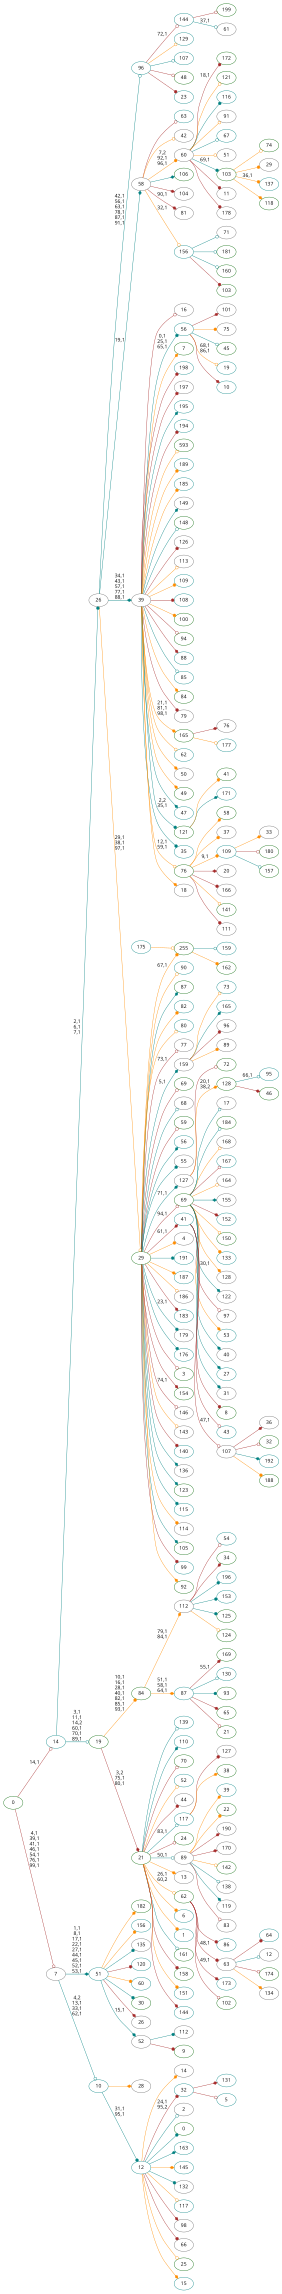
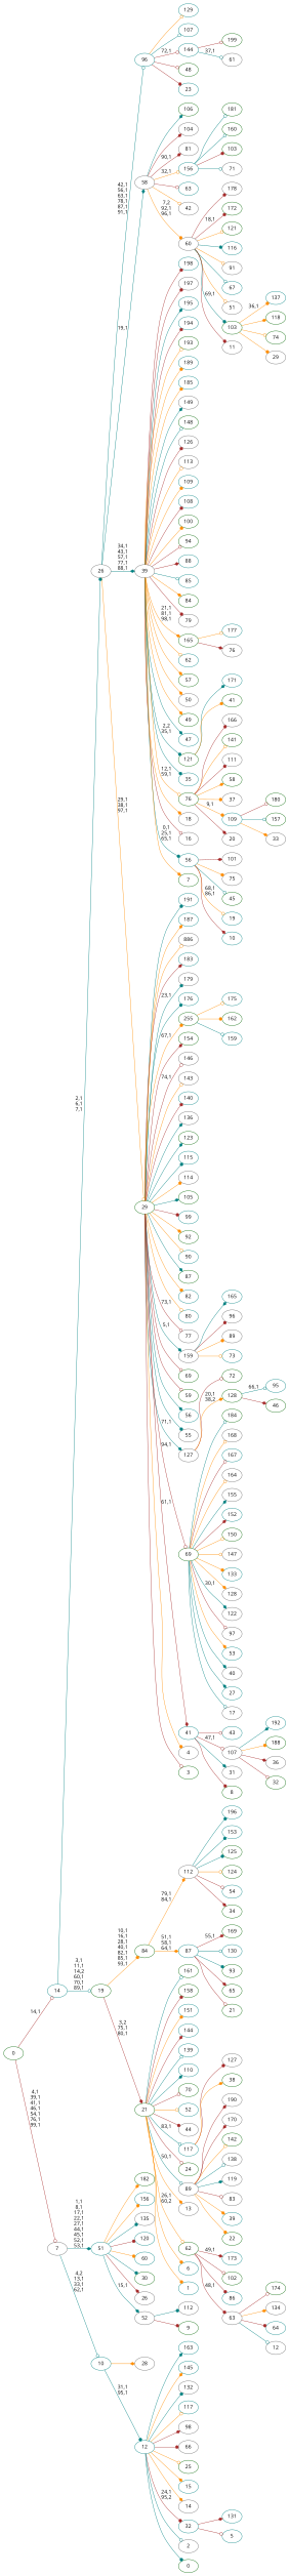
  digraph {
    fontname="Open Sans"
    rankdir=LR
    node [color=teal fontname="Open Sans"]
    edge [arrowhead=odot color=darkorange fontname="Open Sans"]
    n1 [color=darkgreen label=199]
    n2 [label=198]
    n3 [color=gray40 label=197]
    n4 [label=196]
    n5 [label=195]
    n6 [label=194]
-   n7 [color=darkgreen label=593]
+   n7 [color=darkgreen label=193]
    n8 [label=192]
    n9 [label=191]
    n10 [color=gray40 label=190]
    n11 [label=189]
    n12 [color=darkgreen label=188]
    n13 [label=187]
-   n14 [color=gray40 label=186]
+   n14 [color=gray40 label=886]
    n15 [label=185]
    n16 [color=darkgreen label=184]
    n17 [label=183]
    n18 [color=darkgreen label=182]
    n19 [color=darkgreen label=181]
    n20 [color=darkgreen label=180]
    n21 [color=gray40 label=179]
    n22 [color=gray40 label=178]
    n23 [label=177]
    n24 [label=176]
    n25 [label=175]
    n26 [color=darkgreen label=174]
    n27 [label=173]
    n28 [color=darkgreen label=172]
    n29 [label=171]
    n30 [color=gray40 label=170]
    n31 [color=darkgreen label=169]
    n32 [color=gray40 label=168]
    n33 [label=167]
    n34 [color=gray40 label=166]
    n35 [label=165]
    n36 [color=gray40 label=164]
    n37 [label=163]
    n38 [color=darkgreen label=162]
    n39 [color=darkgreen label=161]
    n40 [color=darkgreen label=160]
    n41 [label=159]
    255 [color=darkgreen]
    n43 [color=darkgreen label=158]
    n44 [color=darkgreen label=157]
    n45 [label=156]
    n46 [color=gray40 label=155]
    n47 [color=darkgreen label=154]
    n48 [label=153]
    n49 [label=152]
    n50 [label=151]
    n51 [color=darkgreen label=150]
    n52 [color=gray40 label=149]
    n53 [color=darkgreen label=148]
+   n54 [color=gray40 label=147]
    n55 [color=gray40 label=146]
    n56 [label=145]
    n57 [label=144]
    n58 [color=gray40 label=143]
    n59 [color=darkgreen label=142]
    n60 [color=darkgreen label=141]
    n61 [label=140]
    n62 [label=139]
    n63 [color=gray40 label=138]
    n64 [label=137]
    n65 [color=gray40 label=136]
    n66 [color=gray40 label=135]
    n67 [color=gray40 label=134]
    n68 [label=133]
    n69 [color=gray40 label=132]
    n70 [label=131]
    n71 [label=130]
    n72 [label=129]
    n73 [color=gray40 label=128]
    n74 [color=gray40 label=127]
    n75 [color=gray40 label=126]
    n76 [color=darkgreen label=125]
    n77 [color=darkgreen label=124]
    n78 [color=darkgreen label=123]
    n79 [color=gray40 label=122]
    n80 [color=darkgreen label=121]
    n81 [label=120]
    n82 [color=gray40 label=119]
    n83 [color=darkgreen label=118]
    n84 [label=117]
    n85 [label=116]
    n86 [label=115]
    n87 [color=gray40 label=114]
    n88 [color=gray40 label=113]
    n89 [color=gray40 label=112]
    n90 [color=gray40 label=111]
    n91 [label=110]
    n92 [label=109]
    n93 [label=108]
    n94 [label=107]
    n95 [color=darkgreen label=106]
    n96 [color=darkgreen label=105]
    n97 [color=gray40 label=104]
    n98 [color=darkgreen label=103]
    n99 [color=darkgreen label=102]
    n100 [color=gray40 label=101]
    n101 [color=darkgreen label=100]
    n102 [label=99]
    n103 [color=gray40 label=98]
    n104 [color=gray40 label=97]
    n105 [color=gray40 label=96]
    n106 [label=95]
    n107 [color=darkgreen label=94]
    n108 [color=darkgreen label=93]
    n109 [color=darkgreen label=92]
    n110 [color=gray40 label=91]
    n111 [label=90]
    n112 [color=gray40 label=89]
    n113 [label=88]
    n114 [color=darkgreen label=87]
    n115 [label=86]
    n116 [label=85]
    n117 [color=darkgreen label=84]
    n118 [color=gray40 label=83]
    n119 [label=82]
    n120 [color=gray40 label=81]
    n121 [label=80]
    n122 [color=gray40 label=79]
    n123 [color=gray40 label=77]
    n124 [color=gray40 label=76]
    165 [color=darkgreen]
    n126 [color=gray40 label=75]
    n127 [color=darkgreen label=74]
    n128 [label=73]
    159 [color=gray40]
    n130 [color=darkgreen label=72]
    n131 [color=gray40 label=71]
    156
    n133 [color=darkgreen label=70]
    n134 [color=darkgreen label=69]
-   n135 [color=gray40 label=68]
    n136 [label=67]
    n137 [color=gray40 label=66]
    n138 [color=darkgreen label=65]
    n139 [label=64]
    n140 [label=63]
    n141 [label=62]
    n142 [color=gray40 label=61]
    144
    n144 [label=60]
    n145 [color=darkgreen label=59]
    n146 [color=darkgreen label=58]
+   n147 [color=darkgreen label=57]
    n148 [label=56]
    n149 [color=gray40 label=55]
    n150 [label=54]
    n151 [label=53]
    n152 [label=52]
    n153 [color=gray40 label=51]
    n154 [color=gray40 label=50]
    n155 [color=darkgreen label=49]
    n156 [color=darkgreen label=48]
    n157 [label=47]
    n158 [color=darkgreen label=46]
    128 [color=darkgreen]
    127 [color=gray40]
    n161 [color=darkgreen label=45]
    n162 [color=gray40 label=44]
    n163 [label=43]
    n164 [color=gray40 label=42]
    n165 [color=darkgreen label=41]
    121 [color=darkgreen]
    n167 [color=gray40 label=40]
    n168 [label=39]
    n169 [color=darkgreen label=38]
    117
    n171 [color=gray40 label=37]
    n172 [color=gray40 label=36]
    n173 [label=35]
    n174 [color=darkgreen label=34]
    112 [color=gray40]
    n176 [color=gray40 label=33]
    109
    n178 [color=darkgreen label=32]
    107 [color=gray40]
    n180 [color=gray40 label=31]
    n181 [color=darkgreen label=30]
    n182 [color=gray40 label=29]
    103 [color=darkgreen]
    n184 [color=gray40 label=28]
    n185 [label=27]
    n186 [color=gray40 label=26]
    n187 [color=darkgreen label=25]
    n188 [color=darkgreen label=24]
    n189 [label=23]
    96
    n191 [color=darkgreen label=22]
    89 [color=gray40]
    n193 [color=darkgreen label=21]
    87
    84 [color=darkgreen]
    n196 [color=gray40 label=20]
    76 [color=darkgreen]
    n198 [label=19]
    n199 [color=gray40 label=18]
    n200 [color=gray40 label=17]
    69 [color=darkgreen]
    n202 [color=gray40 label=16]
    n203 [label=15]
    n204 [color=gray40 label=14]
    n205 [color=gray40 label=13]
    n206 [color=gray40 label=12]
    63 [color=gray40]
    62 [color=darkgreen]
    n209 [color=gray40 label=11]
    60 [color=gray40]
    58 [color=gray40]
    n212 [label=10]
    56
    n214 [color=darkgreen label=9]
    52 [color=gray40]
    51
    n217 [color=darkgreen label=8]
    41
    n219 [color=darkgreen label=7]
    39 [color=gray40]
    n221 [label=6]
    n222 [label=5]
    32
    n224 [color=gray40 label=4]
    n225 [color=darkgreen label=3]
    29 [color=darkgreen]
    26 [color=gray40]
    n228 [color=gray40 label=2]
    n229 [label=1]
    21 [color=darkgreen]
    19 [color=darkgreen]
    14
    n233 [color=darkgreen label=0]
    12
    10
    7 [color=gray40]
    0 [color=darkgreen]
-   n25 -> 255
+   255 -> n25
    255 -> n38 [arrowhead=dot]
    255 -> n41 [color=teal]
    165 -> n23
    165 -> n124 [arrowhead=diamond color=brown]
    159 -> n35 [arrowhead=diamond color=teal]
    159 -> n105 [arrowhead=dot color=brown]
    159 -> n112 [arrowhead=dot]
    159 -> n128
    156 -> n19 [color=teal]
    156 -> n40 [color=teal]
    156 -> n98 [arrowhead=dot color=brown]
    156 -> n131 [color=teal]
    144 -> n1 [color=brown]
    144 -> n142 [color=teal label="37,1"]
    128 -> n106 [color=teal label="66,1"]
    128 -> n158 [arrowhead=diamond color=brown]
    127 -> n130 [color=brown]
    127 -> 128 [arrowhead=diamond label="20,1\n38,2"]
    121 -> n29 [arrowhead=diamond color=teal]
    121 -> n165 [arrowhead=dot]
    117 -> n74 [arrowhead=dot color=brown]
    117 -> n169 [arrowhead=diamond]
    112 -> n4 [arrowhead=dot color=teal]
    112 -> n48 [arrowhead=dot color=teal]
    112 -> n76 [arrowhead=dot color=teal]
    112 -> n77
    112 -> n150 [color=brown]
    112 -> n174 [arrowhead=diamond color=brown]
    109 -> n20 [color=brown]
    109 -> n44 [color=teal]
    109 -> n176 [arrowhead=diamond]
    107 -> n8 [arrowhead=diamond color=teal]
    107 -> n12 [arrowhead=dot]
    107 -> n172 [arrowhead=diamond color=brown]
    107 -> n178 [color=brown]
    103 -> n64 [arrowhead=dot label="36,1"]
    103 -> n83 [arrowhead=diamond]
    103 -> n127
    103 -> n182 [arrowhead=dot]
    96 -> n72
    96 -> n94 [color=teal]
    96 -> 144 [color=brown label="72,1"]
    96 -> n156 [color=brown]
    96 -> n189 [arrowhead=dot color=brown]
    89 -> n10 [arrowhead=diamond color=brown]
    89 -> n30 [arrowhead=diamond color=brown]
    89 -> n59
    89 -> n63 [color=teal]
    89 -> n82 [arrowhead=diamond color=teal]
    89 -> n118 [color=brown]
    89 -> n168 [arrowhead=diamond]
    89 -> n191 [arrowhead=dot]
    87 -> n31 [arrowhead=diamond color=brown label="55,1"]
    87 -> n71 [color=teal]
    87 -> n108 [arrowhead=dot color=teal]
    87 -> n138 [arrowhead=diamond color=brown]
    87 -> n193 [color=brown]
    84 -> 112 [arrowhead=diamond label="79,1\n84,1"]
    84 -> 87 [arrowhead=diamond label="51,1\n58,1\n64,1"]
    76 -> n34 [arrowhead=dot color=brown]
    76 -> n60
    76 -> n90 [arrowhead=dot color=brown]
    76 -> n146 [arrowhead=diamond]
    76 -> n171 [arrowhead=dot]
    76 -> 109 [arrowhead=dot label="9,1"]
    76 -> n196 [arrowhead=diamond color=brown]
    69 -> n16 [color=teal]
    69 -> n32
    69 -> n33 [color=brown]
    69 -> n36
    69 -> n46 [arrowhead=diamond color=teal]
    69 -> n49 [arrowhead=diamond color=brown]
    69 -> n51
+   69 -> n54
    69 -> n68 [arrowhead=dot]
    69 -> n73 [arrowhead=diamond]
    69 -> n79 [arrowhead=diamond color=teal label="30,1"]
    69 -> n104 [color=brown]
    69 -> n151 [arrowhead=diamond]
    69 -> n167 [arrowhead=diamond color=teal]
    69 -> n185 [arrowhead=diamond color=teal]
    69 -> n200 [color=teal]
    63 -> n26 [color=brown]
    63 -> n67 [arrowhead=diamond]
    63 -> n139 [arrowhead=dot color=brown]
    63 -> n206 [color=teal]
    62 -> n27 [arrowhead=diamond color=brown label="49,1"]
    62 -> n99 [color=brown]
    62 -> n115 [arrowhead=dot color=brown]
    62 -> 63 [arrowhead=dot color=brown label="48,1"]
    60 -> n22 [arrowhead=dot color=brown]
    60 -> n28 [arrowhead=dot color=brown label="18,1"]
    60 -> n80
    60 -> n85 [arrowhead=dot color=teal]
    60 -> n110
    60 -> n136 [color=teal]
    60 -> n153
    60 -> 103 [arrowhead=dot color=teal label="69,1"]
    60 -> n209 [arrowhead=dot color=brown]
    58 -> n95 [arrowhead=diamond color=teal]
    58 -> n97 [arrowhead=diamond color=brown]
    58 -> n120 [arrowhead=diamond color=brown label="90,1"]
    58 -> 156 [label="32,1"]
    58 -> n140 [color=brown]
    58 -> n164
    58 -> 60 [arrowhead=dot label="7,2\n92,1\n96,1"]
    56 -> n100 [arrowhead=diamond color=brown]
    56 -> n126 [arrowhead=dot]
    56 -> n161 [color=teal]
    56 -> n198 [label="68,1\n86,1"]
    56 -> n212 [arrowhead=diamond color=brown]
    52 -> n89 [arrowhead=dot color=teal]
    52 -> n214 [arrowhead=dot color=brown]
    51 -> n18 [arrowhead=diamond]
    51 -> n45 [arrowhead=dot]
    51 -> n66 [arrowhead=dot color=teal]
    51 -> n81 [arrowhead=dot color=brown]
    51 -> n144 [arrowhead=dot]
    51 -> n181 [arrowhead=dot color=teal]
    51 -> n186 [arrowhead=diamond color=brown]
    51 -> 52 [arrowhead=diamond color=teal label="15,1"]
    41 -> n163 [color=brown]
    41 -> 107 [color=brown label="47,1"]
    41 -> n180 [arrowhead=diamond color=teal]
    41 -> n217 [arrowhead=dot color=brown]
    39 -> n2 [arrowhead=dot color=brown]
    39 -> n3 [arrowhead=dot color=brown]
    39 -> n5 [arrowhead=diamond color=teal]
    39 -> n6 [arrowhead=dot color=brown]
    39 -> n7
    39 -> n11 [arrowhead=dot]
    39 -> n15 [arrowhead=dot]
    39 -> n52 [arrowhead=diamond color=teal]
    39 -> n53 [color=teal]
    39 -> n75 [arrowhead=dot color=brown]
    39 -> n88
    39 -> n92 [arrowhead=dot]
    39 -> n93 [arrowhead=dot color=brown]
    39 -> n101 [arrowhead=dot]
    39 -> n107 [color=brown]
    39 -> n113 [arrowhead=diamond color=brown]
    39 -> n116 [color=teal]
    39 -> n117 [arrowhead=diamond]
    39 -> n122 [arrowhead=dot color=brown]
    39 -> 165 [arrowhead=diamond label="21,1\n81,1\n98,1"]
    39 -> n141
+   39 -> n147 [arrowhead=diamond]
    39 -> n154 [arrowhead=diamond]
    39 -> n155 [arrowhead=diamond]
    39 -> n157 [arrowhead=diamond color=teal]
    39 -> 121 [arrowhead=dot color=teal label="2,2\n35,1"]
    39 -> n173 [arrowhead=dot color=teal]
    39 -> 76 [label="12,1\n59,1"]
    39 -> n199 [arrowhead=diamond]
    39 -> n202 [color=brown]
    39 -> 56 [arrowhead=dot color=teal label="0,1\n25,1\n65,1"]
    39 -> n219 [arrowhead=diamond]
    32 -> n70 [arrowhead=diamond color=brown]
    32 -> n222 [color=brown]
    29 -> n9 [arrowhead=dot color=teal]
    29 -> n13 [arrowhead=diamond]
    29 -> n14
    29 -> n17 [arrowhead=diamond color=brown]
    29 -> n21 [arrowhead=dot color=teal label="23,1"]
    29 -> n24 [arrowhead=dot color=teal]
    29 -> 255 [arrowhead=dot label="67,1"]
    29 -> n47 [arrowhead=diamond color=brown]
    29 -> n55 [color=brown label="74,1"]
    29 -> n58
    29 -> n61 [arrowhead=dot color=brown]
    29 -> n65 [arrowhead=diamond color=teal]
    29 -> n78 [arrowhead=diamond color=teal]
    29 -> n86 [arrowhead=dot color=teal]
    29 -> n87 [arrowhead=dot]
    29 -> n96 [arrowhead=diamond color=teal]
    29 -> n102 [arrowhead=dot color=brown]
    29 -> n109 [arrowhead=diamond]
    29 -> n111
    29 -> n114 [arrowhead=diamond color=teal]
    29 -> n119 [arrowhead=dot]
    29 -> n121
    29 -> n123 [color=brown label="73,1"]
    29 -> 159 [arrowhead=diamond color=teal label="5,1"]
    29 -> n134 [color=brown]
-   29 -> n135 [color=teal]
    29 -> n145 [color=brown]
    29 -> n148 [arrowhead=diamond color=teal]
    29 -> n149 [arrowhead=dot color=teal]
    29 -> 127 [arrowhead=diamond color=teal label="71,1"]
    29 -> 69 [color=brown label="94,1"]
    29 -> 41 [arrowhead=diamond color=brown label="61,1"]
    29 -> n224 [arrowhead=dot]
    29 -> n225 [color=brown]
    26 -> 96 [color=teal label="42,1\n56,1\n63,1\n78,1\n87,1\n91,1"]
    26 -> 58 [arrowhead=diamond color=teal label="19,1"]
    26 -> 39 [arrowhead=diamond color=teal label="34,1\n43,1\n57,1\n77,1\n88,1"]
    26 -> 29 [label="29,1\n38,1\n97,1"]
    21 -> n39 [color=teal]
    21 -> n43 [arrowhead=dot color=brown]
    21 -> n50 [arrowhead=dot]
    21 -> n57 [arrowhead=diamond color=brown]
    21 -> n62 [color=teal]
    21 -> n91 [arrowhead=diamond color=teal]
    21 -> n133 [color=brown]
    21 -> n152
    21 -> n162 [arrowhead=dot color=brown]
    21 -> 117 [color=teal label="83,1"]
    21 -> n188 [color=brown]
    21 -> 89 [color=teal label="50,1"]
    21 -> n205 [arrowhead=diamond]
    21 -> 62 [label="26,1\n60,2"]
    21 -> n221 [arrowhead=dot]
    21 -> n229 [arrowhead=dot]
    19 -> 84 [arrowhead=dot label="10,1\n16,1\n28,1\n40,1\n82,1\n85,1\n93,1"]
    19 -> 21 [arrowhead=diamond color=brown label="3,2\n75,1\n80,1"]
    14 -> 26 [arrowhead=dot color=teal label="2,1\n6,1\n7,1"]
    14 -> 19 [color=teal label="3,1\n11,1\n14,2\n60,1\n70,1\n89,1"]
    12 -> n37 [arrowhead=diamond color=teal]
    12 -> n56 [arrowhead=diamond]
    12 -> n69 [arrowhead=dot color=teal]
    12 -> n84
    12 -> n103 [arrowhead=diamond color=brown]
    12 -> n137 [arrowhead=dot color=brown]
    12 -> n187
    12 -> n203 [arrowhead=diamond]
    12 -> n204 [arrowhead=diamond]
    12 -> 32 [arrowhead=dot color=brown label="24,1\n95,2"]
    12 -> n228 [color=teal]
    12 -> n233 [arrowhead=dot color=teal]
    10 -> n184 [arrowhead=diamond]
    10 -> 12 [arrowhead=dot color=teal label="31,1\n95,1"]
    7 -> 51 [arrowhead=diamond color=teal label="1,1\n8,1\n17,1\n22,1\n27,1\n44,1\n45,1\n52,1\n53,1"]
    7 -> 10 [color=teal label="4,2\n13,1\n33,1\n62,1"]
    0 -> 14 [color=brown label="14,1"]
    0 -> 7 [color=brown label="4,1\n39,1\n41,1\n46,1\n54,1\n76,1\n99,1"]
  }
